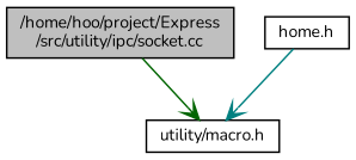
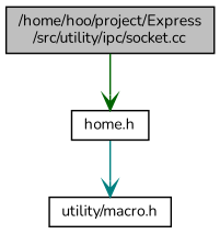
  digraph {
    fontname=Nunito
    node [color=black fillcolor=white fontname=Nunito fontsize=10 shape=record style=filled]
    edge [arrowhead=vee fontname=Nunito fontsize=10 labelfontname=Helvetica labelfontsize=10 style=solid]
    n1 [fillcolor=grey75 fontcolor=black height=0.2 label="/home/hoo/project/Express\l/src/utility/ipc/socket.cc" width=0.4]
    n2 [height=0.2 label="home.h" width=0.4]
    n3 [height=0.2 label="utility/macro.h" width=0.4]
-   n1 -> n3 [color=darkgreen]
+   n1 -> n2 [color=darkgreen]
    n2 -> n3 [color=teal]
  }
